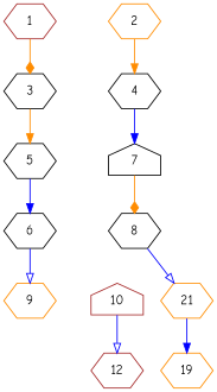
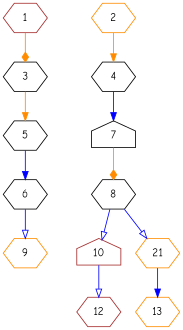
  digraph {
    fontname="Comic Neue"
    node [alpha=0.18 color=black fontname="Comic Neue" shape=hexagon]
    edge [arrowhead=normal color=blue fontname="Comic Neue"]
    1 [color=brown expect_size=144598569417906847744]
    3 [alpha=0.10 expect_size=68364843858517819392]
    5 [alpha=0.00 expect_size=473605124178313]
    6 [alpha=0.17 expect_size=36947121240353288]
    9 [alpha=0.11 color=darkorange expect_size=659211682914606464]
    2 [alpha=0.04 color=darkorange expect_size=151324104529593184]
    4 [alpha=0.08 expect_size=1235280296418635]
    7 [expect_size=23240664200867100 shape=house]
    8 [alpha=0.01 expect_size=1010419544232031]
    10 [alpha=0.17 color=brown expect_size=15793550110790516736 shape=house]
    n11 [color=darkorange expect_size=7556075897831227 label=21]
    12 [alpha=0.08 color=brown expect_size=22821603469426688000]
-   13 [alpha=0.02 color=darkorange expect_size=294284058200949915648 label=19]
+   13 [alpha=0.02 color=darkorange expect_size=294284058200949915648]
    1 -> 3 [arrowhead=diamond color=darkorange]
    3 -> 5 [color=darkorange]
    5 -> 6
    6 -> 9 [arrowhead=onormal]
    2 -> 4 [color=darkorange]
    4 -> 7
    7 -> 8 [arrowhead=diamond color=darkorange]
+   8 -> 10 [arrowhead=onormal]
    8 -> n11 [arrowhead=onormal]
    10 -> 12 [arrowhead=onormal]
    n11 -> 13
  }
